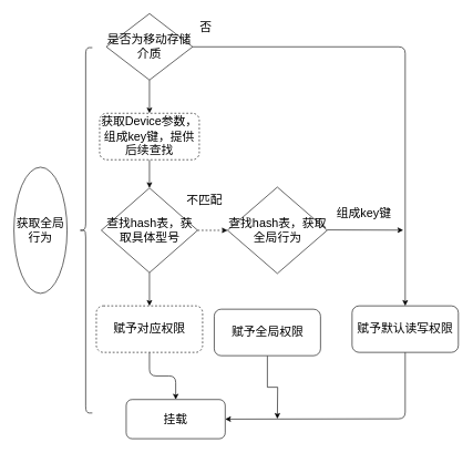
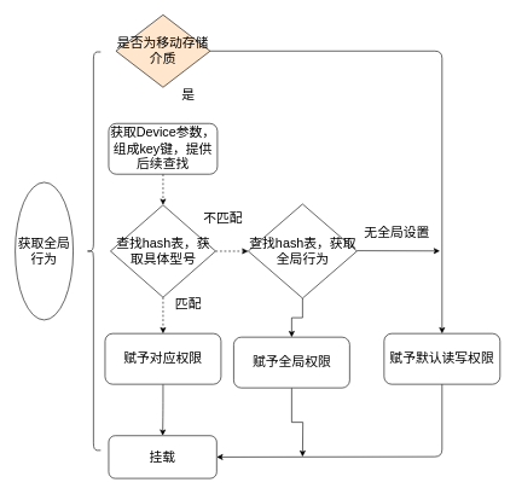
  <mxCell id="0" />
  <mxCell id="1" parent="0" />
- <mxCell id="2" value="" style="edgeStyle=orthogonalEdgeStyle;rounded=0;orthogonalLoop=1;jettySize=auto;html=1;" parent="1" source="3" target="5" edge="1"><mxGeometry relative="1" as="geometry" /></mxCell>
- <mxCell id="3" value="&lt;font style=&quot;font-size: 18px&quot;&gt;是否为移动存储介质&lt;/font&gt;" style="rhombus;whiteSpace=wrap;html=1;" parent="1" vertex="1"><mxGeometry x="159" y="20" width="130" height="100" as="geometry" /></mxCell>
- <mxCell id="4" value="" style="edgeStyle=orthogonalEdgeStyle;rounded=0;orthogonalLoop=1;jettySize=auto;html=1;" parent="1" source="5" target="8" edge="1"><mxGeometry relative="1" as="geometry" /></mxCell>
- <mxCell id="5" value="&lt;font style=&quot;font-size: 18px&quot;&gt;获取Device参数，组成key键，提供后续查找&lt;/font&gt;" style="rounded=1;whiteSpace=wrap;html=1;dashed=1;" parent="1" vertex="1"><mxGeometry x="149" y="170" width="150" height="70" as="geometry" /></mxCell>
+ <mxCell id="3" value="&lt;font style=&quot;font-size: 18px&quot;&gt;是否为移动存储介质&lt;/font&gt;" style="rhombus;whiteSpace=wrap;html=1;fillColor=#ffe6cc;" parent="1" vertex="1"><mxGeometry x="159" y="20" width="130" height="100" as="geometry" /></mxCell>
+ <mxCell id="4" value="" style="edgeStyle=orthogonalEdgeStyle;rounded=0;orthogonalLoop=1;jettySize=auto;html=1;dashed=1;" parent="1" source="5" target="8" edge="1"><mxGeometry relative="1" as="geometry" /></mxCell>
+ <mxCell id="5" value="&lt;font style=&quot;font-size: 18px&quot;&gt;获取Device参数，组成key键，提供后续查找&lt;/font&gt;" style="rounded=1;whiteSpace=wrap;html=1;" parent="1" vertex="1"><mxGeometry x="149" y="170" width="150" height="70" as="geometry" /></mxCell>
  <mxCell id="6" value="" style="edgeStyle=orthogonalEdgeStyle;rounded=0;orthogonalLoop=1;jettySize=auto;html=1;dashed=1;" parent="1" source="8" target="18" edge="1"><mxGeometry relative="1" as="geometry" /></mxCell>
- <mxCell id="7" value="" style="edgeStyle=orthogonalEdgeStyle;rounded=0;orthogonalLoop=1;jettySize=auto;html=1;" parent="1" source="8" target="10" edge="1"><mxGeometry relative="1" as="geometry" /></mxCell>
+ <mxCell id="7" value="" style="edgeStyle=orthogonalEdgeStyle;rounded=0;orthogonalLoop=1;jettySize=auto;html=1;dashed=1;" parent="1" source="8" target="10" edge="1"><mxGeometry relative="1" as="geometry" /></mxCell>
  <mxCell id="8" value="&lt;font style=&quot;font-size: 18px&quot;&gt;查找hash表，获取具体型号&lt;/font&gt;" style="rhombus;whiteSpace=wrap;html=1;" parent="1" vertex="1"><mxGeometry x="151.5" y="282.5" width="145" height="127.5" as="geometry" /></mxCell>
  <mxCell id="9" value="" style="edgeStyle=orthogonalEdgeStyle;curved=0;rounded=1;sketch=0;orthogonalLoop=1;jettySize=auto;html=1;entryX=0.5;entryY=0;entryDx=0;entryDy=0;" parent="1" source="10" target="11" edge="1"><mxGeometry relative="1" as="geometry"><mxPoint x="209" y="630" as="targetPoint" /></mxGeometry></mxCell>
- <mxCell id="10" value="&lt;font style=&quot;font-size: 18px&quot;&gt;赋予对应权限&lt;/font&gt;" style="rounded=1;whiteSpace=wrap;html=1;dashed=1;" parent="1" vertex="1"><mxGeometry x="144" y="460" width="160" height="70" as="geometry" /></mxCell>
- <mxCell id="11" value="&lt;span style=&quot;font-size: 18px&quot;&gt;挂载&lt;/span&gt;" style="whiteSpace=wrap;html=1;rounded=1;" parent="1" vertex="1"><mxGeometry x="189" y="601" width="149" height="59" as="geometry" /></mxCell>
- <mxCell id="12" value="&lt;font style=&quot;font-size: 18px&quot;&gt;否&lt;/font&gt;" style="text;html=1;align=center;verticalAlign=middle;whiteSpace=wrap;rounded=0;" parent="1" vertex="1"><mxGeometry x="289" y="30" width="40" height="20" as="geometry" /></mxCell>
+ <mxCell id="10" value="&lt;font style=&quot;font-size: 18px&quot;&gt;赋予对应权限&lt;/font&gt;" style="rounded=1;whiteSpace=wrap;html=1;" parent="1" vertex="1"><mxGeometry x="144" y="460" width="160" height="70" as="geometry" /></mxCell>
+ <mxCell id="11" value="&lt;span style=&quot;font-size: 18px&quot;&gt;挂载&lt;/span&gt;" style="whiteSpace=wrap;html=1;rounded=1;" parent="1" vertex="1"><mxGeometry x="149" y="601" width="149" height="59" as="geometry" /></mxCell>
+ <mxCell id="13" value="&lt;font style=&quot;font-size: 18px&quot;&gt;是&lt;/font&gt;" style="text;html=1;align=center;verticalAlign=middle;whiteSpace=wrap;rounded=0;" parent="1" vertex="1"><mxGeometry x="239" y="120" width="40" height="20" as="geometry" /></mxCell>
+ <mxCell id="14" value="&lt;font style=&quot;font-size: 18px&quot;&gt;匹配&lt;/font&gt;" style="text;html=1;align=center;verticalAlign=middle;whiteSpace=wrap;rounded=0;" parent="1" vertex="1"><mxGeometry x="239" y="410" width="40" height="20" as="geometry" /></mxCell>
  <mxCell id="15" value="&lt;font style=&quot;font-size: 18px&quot;&gt;不匹配&lt;/font&gt;" style="text;html=1;align=center;verticalAlign=middle;whiteSpace=wrap;rounded=0;" parent="1" vertex="1"><mxGeometry x="271.5" y="290" width="70" height="20" as="geometry" /></mxCell>
  <mxCell id="16" value="" style="shape=curlyBracket;whiteSpace=wrap;html=1;rounded=1;sketch=0;" parent="1" vertex="1"><mxGeometry x="118" y="71.25" width="20" height="550" as="geometry" /></mxCell>
+ <mxCell id="17" value="" style="edgeStyle=orthogonalEdgeStyle;rounded=0;orthogonalLoop=1;jettySize=auto;html=1;" parent="1" source="18" target="24" edge="1"><mxGeometry relative="1" as="geometry" /></mxCell>
  <mxCell id="18" value="&lt;font style=&quot;font-size: 18px&quot;&gt;&lt;span&gt;查找hash表，获取&lt;/span&gt;&lt;span&gt;全局行为&lt;/span&gt;&lt;/font&gt;" style="rhombus;whiteSpace=wrap;html=1;rounded=0;sketch=0;" parent="1" vertex="1"><mxGeometry x="341.5" y="281.25" width="150" height="130" as="geometry" /></mxCell>
  <mxCell id="19" value="&lt;font style=&quot;font-size: 18px&quot;&gt;获取全局行为&lt;/font&gt;" style="ellipse;whiteSpace=wrap;html=1;rounded=0;sketch=0;" parent="1" vertex="1"><mxGeometry x="20" y="251.25" width="80" height="190" as="geometry" /></mxCell>
  <mxCell id="20" value="" style="endArrow=classic;html=1;exitX=1;exitY=0.5;exitDx=0;exitDy=0;entryX=0.5;entryY=0;entryDx=0;entryDy=0;" parent="1" source="3" edge="1"><mxGeometry width="50" height="50" relative="1" as="geometry"><mxPoint x="379" y="280" as="sourcePoint" /><mxPoint x="609" y="460" as="targetPoint" /><Array as="points"><mxPoint x="609" y="70" /></Array></mxGeometry></mxCell>
  <mxCell id="21" value="" style="endArrow=classic;html=1;" parent="1" edge="1"><mxGeometry width="50" height="50" relative="1" as="geometry"><mxPoint x="491.5" y="345.66" as="sourcePoint" /><mxPoint x="606" y="346" as="targetPoint" /></mxGeometry></mxCell>
  <mxCell id="22" value="" style="endArrow=classic;html=1;exitX=0.5;exitY=1;exitDx=0;exitDy=0;entryX=1;entryY=0.5;entryDx=0;entryDy=0;" parent="1" target="11" edge="1"><mxGeometry width="50" height="50" relative="1" as="geometry"><mxPoint x="609" y="520" as="sourcePoint" /><mxPoint x="429" y="600" as="targetPoint" /><Array as="points"><mxPoint x="609" y="630" /></Array></mxGeometry></mxCell>
  <mxCell id="23" value="" style="edgeStyle=orthogonalEdgeStyle;rounded=0;orthogonalLoop=1;jettySize=auto;html=1;" parent="1" source="24" edge="1"><mxGeometry relative="1" as="geometry"><mxPoint x="416.5" y="630" as="targetPoint" /></mxGeometry></mxCell>
  <mxCell id="24" value="&lt;font style=&quot;font-size: 18px&quot;&gt;赋予全局权限&lt;/font&gt;" style="rounded=1;whiteSpace=wrap;html=1;" parent="1" vertex="1"><mxGeometry x="321.5" y="465" width="160" height="70" as="geometry" /></mxCell>
  <mxCell id="25" value="&lt;font style=&quot;font-size: 18px&quot;&gt;赋予默认读写权限&lt;/font&gt;" style="rounded=1;whiteSpace=wrap;html=1;" parent="1" vertex="1"><mxGeometry x="529" y="460" width="160" height="70" as="geometry" /></mxCell>
- <mxCell id="26" value="&lt;span style=&quot;font-size: 18px&quot;&gt;组成key键&lt;/span&gt;" style="text;html=1;align=center;verticalAlign=middle;whiteSpace=wrap;rounded=0;" parent="1" vertex="1"><mxGeometry x="491.5" y="310" width="110" height="20" as="geometry" /></mxCell>
+ <mxCell id="26" value="&lt;span style=&quot;font-size: 18px&quot;&gt;无全局设置&lt;/span&gt;" style="text;html=1;align=center;verticalAlign=middle;whiteSpace=wrap;rounded=0;" parent="1" vertex="1"><mxGeometry x="491.5" y="310" width="110" height="20" as="geometry" /></mxCell>
